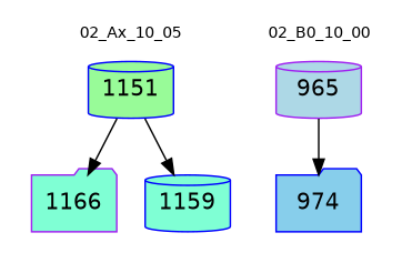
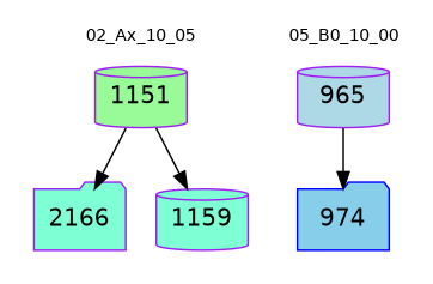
  digraph {
    fontname="DejaVu Sans"
    node [color=purple fillcolor=aquamarine fontname="DejaVu Sans" shape=cylinder style=filled]
    edge [color=black fontname="DejaVu Sans"]
-   n1 [color=blue fillcolor=palegreen label=1151]
-   n2 [label=1166 shape=folder]
-   n3 [color=blue label=1159]
+   n1 [fillcolor=palegreen label=1151]
+   n2 [label=2166 shape=folder]
+   n3 [label=1159]
    n4 [fillcolor=lightblue label=965]
    n5 [color=blue fillcolor=skyblue label=974 shape=folder]
    subgraph cluster_1 {
      color=white
      fontsize=10
      label="02_Ax_10_05"
      n1
      n2
      n3
    }
    subgraph cluster_2 {
      color=white
      fontsize=10
-     label="02_B0_10_00"
+     label="05_B0_10_00"
      n4
      n5
    }
    n1 -> n2
    n1 -> n3
    n4 -> n5
  }
